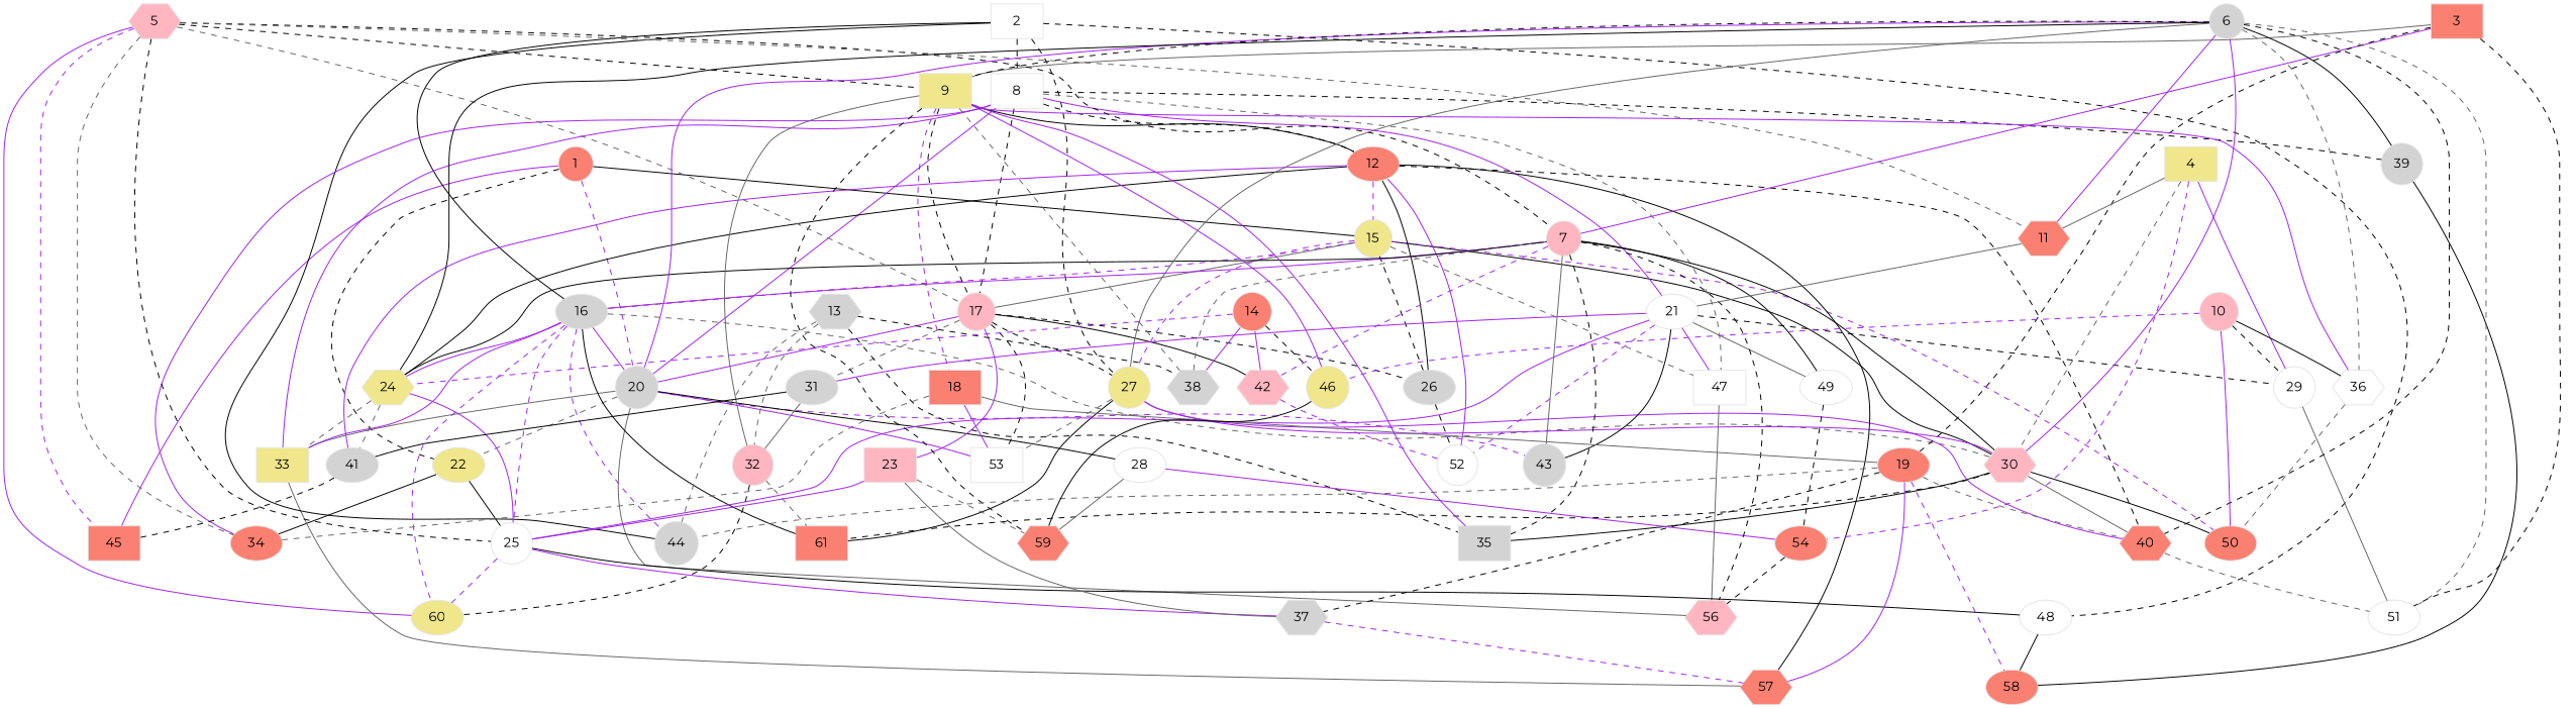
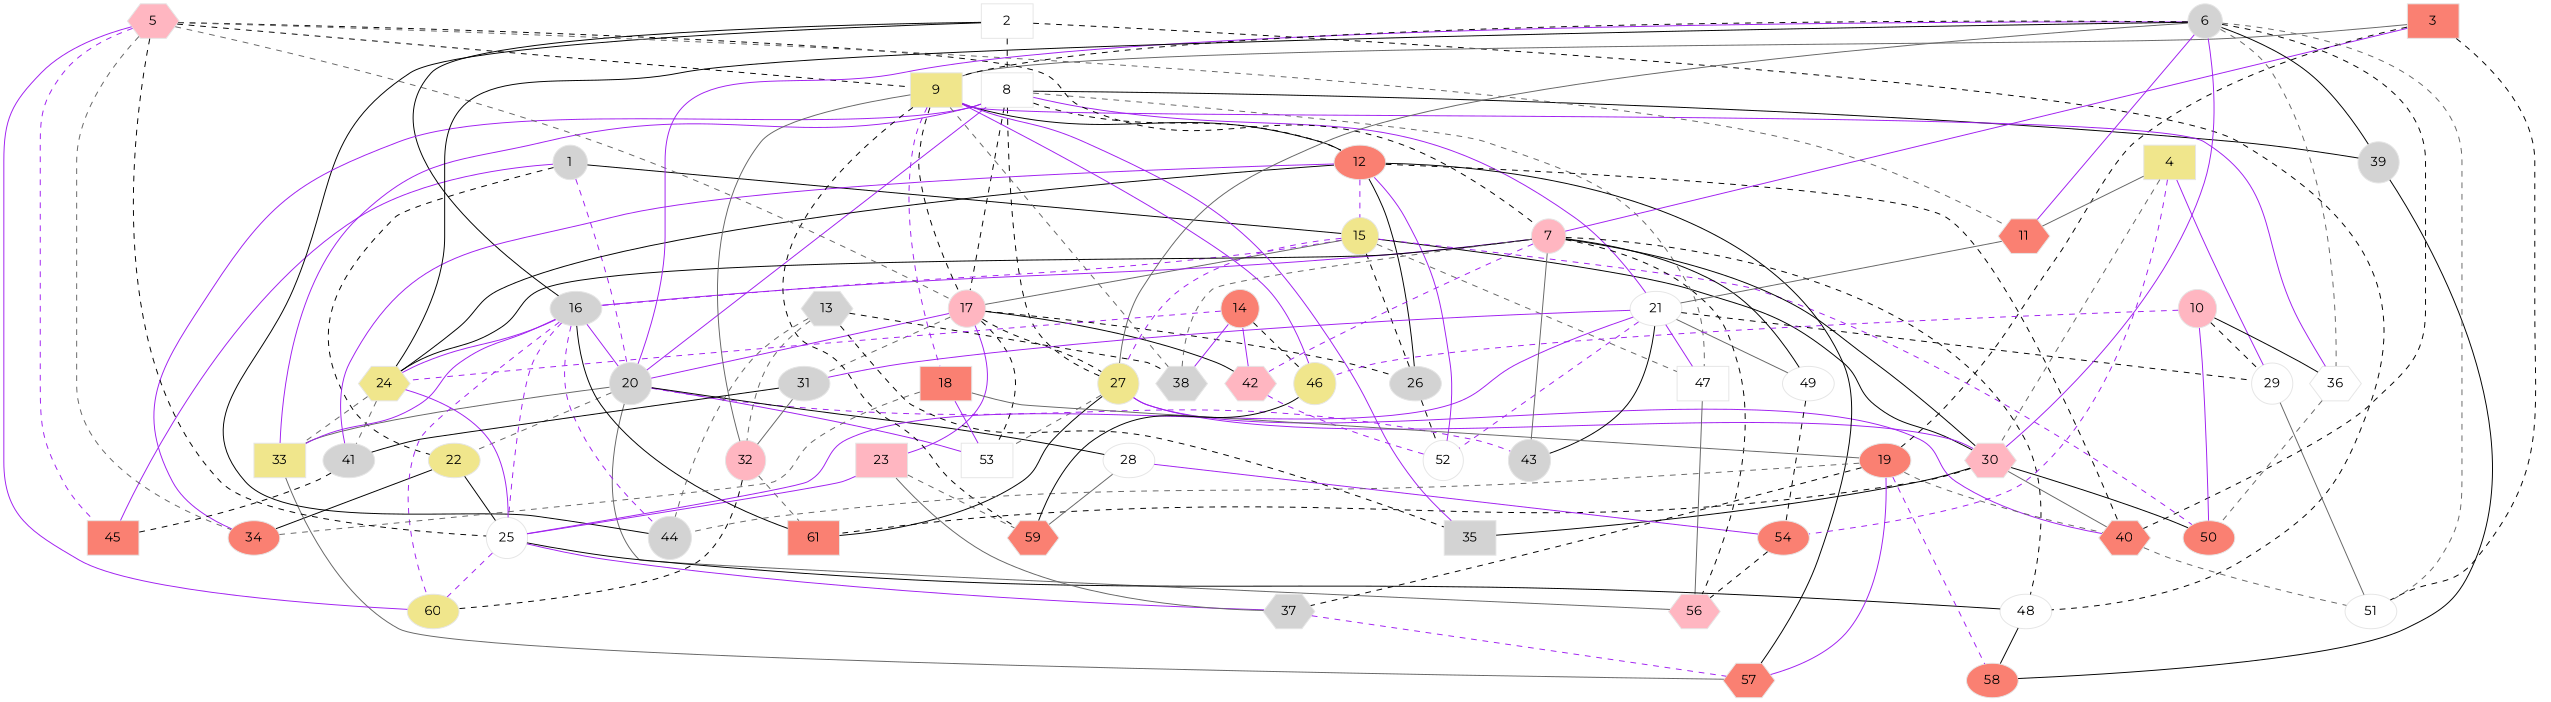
  graph {
    fontname=Montserrat
    node [color=gray90 fillcolor=salmon fontname=Montserrat shape=circle style=filled]
    edge [color=black fontname=Montserrat style=solid weight=1.0]
    15 [fillcolor=khaki]
-   1
+   1 [fillcolor=lightgrey]
    20 [fillcolor=lightgrey]
    22 [fillcolor=khaki shape=ellipse]
    45 [shape=box]
    16 [fillcolor=lightgrey shape=ellipse]
    30 [fillcolor=lightpink shape=hexagon]
    17 [fillcolor=lightpink]
    27 [fillcolor=khaki]
    47 [fillcolor=white shape=box]
    50 [shape=ellipse]
    26 [fillcolor=lightgrey shape=ellipse]
    43 [fillcolor=lightgrey]
    56 [fillcolor=lightpink shape=hexagon]
    33 [fillcolor=khaki shape=box]
    53 [fillcolor=white shape=box]
    28 [fillcolor=white shape=ellipse]
    25 [fillcolor=white]
    34 [shape=ellipse]
    2 [fillcolor=white shape=box]
    8 [fillcolor=white shape=box]
    44 [fillcolor=lightgrey]
    48 [fillcolor=white shape=ellipse]
    39 [fillcolor=lightgrey]
    12 [shape=ellipse]
    21 [fillcolor=white shape=ellipse]
    60 [fillcolor=khaki shape=ellipse]
    24 [fillcolor=khaki shape=hexagon]
    61 [shape=box]
    58 [shape=ellipse]
    3 [shape=box]
    7 [fillcolor=lightpink]
    9 [fillcolor=khaki shape=box]
    19 [shape=ellipse]
    51 [fillcolor=white shape=ellipse]
    35 [fillcolor=lightgrey shape=box]
    38 [fillcolor=lightgrey shape=hexagon]
    42 [fillcolor=lightpink shape=hexagon]
    49 [fillcolor=white shape=ellipse]
    36 [fillcolor=white shape=hexagon]
    18 [shape=box]
    32 [fillcolor=lightpink]
    46 [fillcolor=khaki]
    59 [shape=hexagon]
    40 [shape=hexagon]
    57 [shape=hexagon]
    37 [fillcolor=lightgrey shape=hexagon]
    4 [fillcolor=khaki shape=box]
    11 [shape=hexagon]
    29 [fillcolor=white]
    54 [shape=ellipse]
    5 [fillcolor=lightpink shape=hexagon]
    23 [fillcolor=lightpink shape=box]
    31 [fillcolor=lightgrey shape=ellipse]
    6 [fillcolor=lightgrey]
    41 [fillcolor=lightgrey shape=ellipse]
    52 [fillcolor=white]
    10 [fillcolor=lightpink]
    13 [fillcolor=lightgrey shape=hexagon]
    14
    15 -- 16 [color=purple style=dashed]
    15 -- 30
    15 -- 17 [color=gray40]
    15 -- 27 [color=purple style=dashed]
    15 -- 47 [color=gray40 style=dashed]
    15 -- 50 [color=purple style=dashed]
    15 -- 26 [style=dashed]
    1 -- 15
    1 -- 20 [color=purple style=dashed]
    1 -- 22 [style=dashed]
    1 -- 45 [color=purple]
    20 -- 22 [color=gray40 style=dashed]
    20 -- 43 [color=purple style=dashed]
    20 -- 56 [color=gray40]
    20 -- 33 [color=gray40]
    20 -- 53 [color=purple]
    20 -- 28 [weight=2.0]
    22 -- 25
    22 -- 34
    16 -- 20 [color=purple]
-   16 -- 30 [color=gray40 style=dashed]
    16 -- 33 [color=purple weight=2.0]
    16 -- 25 [color=purple style=dashed]
    16 -- 44 [color=purple style=dashed]
    16 -- 60 [color=purple style=dashed]
    16 -- 24 [color=purple]
    16 -- 61
    30 -- 50
    30 -- 61 [style=dashed]
    30 -- 35
    30 -- 40 [color=gray40]
    17 -- 20 [color=purple]
    17 -- 27 [style=dashed]
    17 -- 26 [style=dashed]
    17 -- 53 [style=dashed]
    17 -- 42
    17 -- 23 [color=purple]
    17 -- 31 [color=gray40 style=dashed]
    27 -- 30 [color=purple]
    27 -- 53 [color=gray40 style=dashed]
    27 -- 61
    27 -- 40 [color=purple weight=2.0]
    47 -- 56 [color=gray40]
    26 -- 52 [style=dashed]
    33 -- 57 [color=gray40]
    28 -- 59 [color=gray40]
    28 -- 54 [color=purple]
    25 -- 48
    25 -- 60 [color=purple style=dashed]
    25 -- 37 [color=purple]
    2 -- 16
    2 -- 8 [style=dashed]
    2 -- 44
    2 -- 48 [style=dashed]
    8 -- 20 [color=purple]
    8 -- 17 [style=dashed weight=2.0]
-   2 -- 27 [style=dashed]
+   8 -- 27 [style=dashed]
    8 -- 47 [color=gray40 style=dashed]
    8 -- 33 [color=purple]
    8 -- 34 [color=purple]
-   8 -- 39 [style=dashed weight=2.0]
+   8 -- 39 [weight=2.0]
    8 -- 12 [style=dashed]
    8 -- 21 [color=purple]
    48 -- 58
    39 -- 58
    12 -- 15 [color=purple style=dashed weight=2.0]
    12 -- 26
    12 -- 24
    12 -- 40 [style=dashed]
    12 -- 57
    12 -- 41 [color=purple]
    12 -- 52 [color=purple]
    21 -- 47 [color=purple]
    21 -- 43
    21 -- 25 [color=purple]
    21 -- 49 [color=gray40 weight=2.0]
    21 -- 29 [style=dashed]
    21 -- 31 [color=purple]
    21 -- 52 [color=purple style=dashed]
    24 -- 33 [color=gray40 style=dashed]
    24 -- 25 [color=purple]
    24 -- 41 [color=gray40 style=dashed]
    3 -- 7 [color=purple]
    3 -- 9 [color=gray40]
    3 -- 19 [style=dashed]
    3 -- 51 [style=dashed]
    7 -- 16 [color=purple]
    7 -- 30
    7 -- 43 [color=gray40 weight=2.0]
    7 -- 56 [style=dashed]
    7 -- 24
-   7 -- 35 [style=dashed]
+   7 -- 48 [style=dashed]
    7 -- 38 [color=gray40 style=dashed]
    7 -- 42 [color=purple style=dashed]
    7 -- 49
    9 -- 17 [style=dashed]
    9 -- 12
    9 -- 35 [color=purple]
    9 -- 38 [color=gray40 style=dashed]
    9 -- 36 [color=purple]
    9 -- 18 [color=purple style=dashed]
    9 -- 32 [color=gray40]
    9 -- 46 [color=purple]
    9 -- 59 [style=dashed]
    19 -- 44 [color=gray40 style=dashed]
    19 -- 58 [color=purple style=dashed weight=2.0]
    19 -- 40 [color=gray40 style=dashed]
    19 -- 57 [color=purple]
    19 -- 37 [style=dashed]
    42 -- 52 [color=purple style=dashed]
    49 -- 54 [style=dashed]
    36 -- 50 [color=gray40 style=dashed]
    18 -- 53 [color=purple]
    18 -- 34 [color=gray40 style=dashed]
    18 -- 19 [color=gray40]
    32 -- 60 [style=dashed]
    32 -- 61 [color=gray40 style=dashed]
    46 -- 59
    40 -- 51 [color=gray40 style=dashed]
    37 -- 57 [color=purple style=dashed]
    4 -- 30 [color=gray40 style=dashed]
    4 -- 11 [color=gray40]
    4 -- 29 [color=purple]
    4 -- 54 [color=purple style=dashed]
    11 -- 21 [color=gray40]
    29 -- 51 [color=gray40]
    54 -- 56 [style=dashed]
    5 -- 45 [color=purple style=dashed]
    5 -- 17 [color=gray40 style=dashed]
    5 -- 25 [style=dashed weight=3.0]
    5 -- 34 [color=gray40 style=dashed]
    5 -- 60 [color=purple]
    5 -- 7 [style=dashed]
    5 -- 9 [style=dashed]
    5 -- 11 [color=gray40 style=dashed]
    23 -- 25 [color=purple]
    23 -- 59 [color=gray40 style=dashed]
    23 -- 37 [color=gray40]
    31 -- 32 [color=gray40]
    31 -- 41
    6 -- 20 [color=purple]
    6 -- 30 [color=purple]
    6 -- 27 [color=gray40 weight=2.0]
    6 -- 39
    6 -- 24
    6 -- 9 [style=dashed]
    6 -- 51 [color=gray40 style=dashed]
    6 -- 36 [color=gray40 style=dashed]
    6 -- 40 [style=dashed weight=2.0]
    6 -- 11 [color=purple]
    41 -- 45 [style=dashed]
    10 -- 50 [color=purple]
    10 -- 36
    10 -- 46 [color=purple style=dashed]
    10 -- 29 [style=dashed]
    13 -- 44 [color=gray40 style=dashed]
    13 -- 35 [style=dashed]
    13 -- 38 [style=dashed]
    13 -- 32 [color=gray40 style=dashed]
    14 -- 24 [color=purple style=dashed]
    14 -- 38 [color=purple]
    14 -- 42 [color=purple]
    14 -- 46 [style=dashed]
  }
